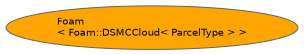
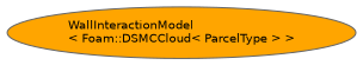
  digraph {
    rankdir=LR
-   n1 [color=grey40 fillcolor=orange fontname=Helvetica fontsize=10 height=0.2 label="Foam\l\< Foam::DSMCCloud\< ParcelType \> \>" shape=ellipse style=filled width=0.4]
+   n1 [color=grey40 fillcolor=orange fontname=Helvetica fontsize=10 height=0.2 label="WallInteractionModel\l\< Foam::DSMCCloud\< ParcelType \> \>" shape=ellipse style=filled width=0.4]
  }
